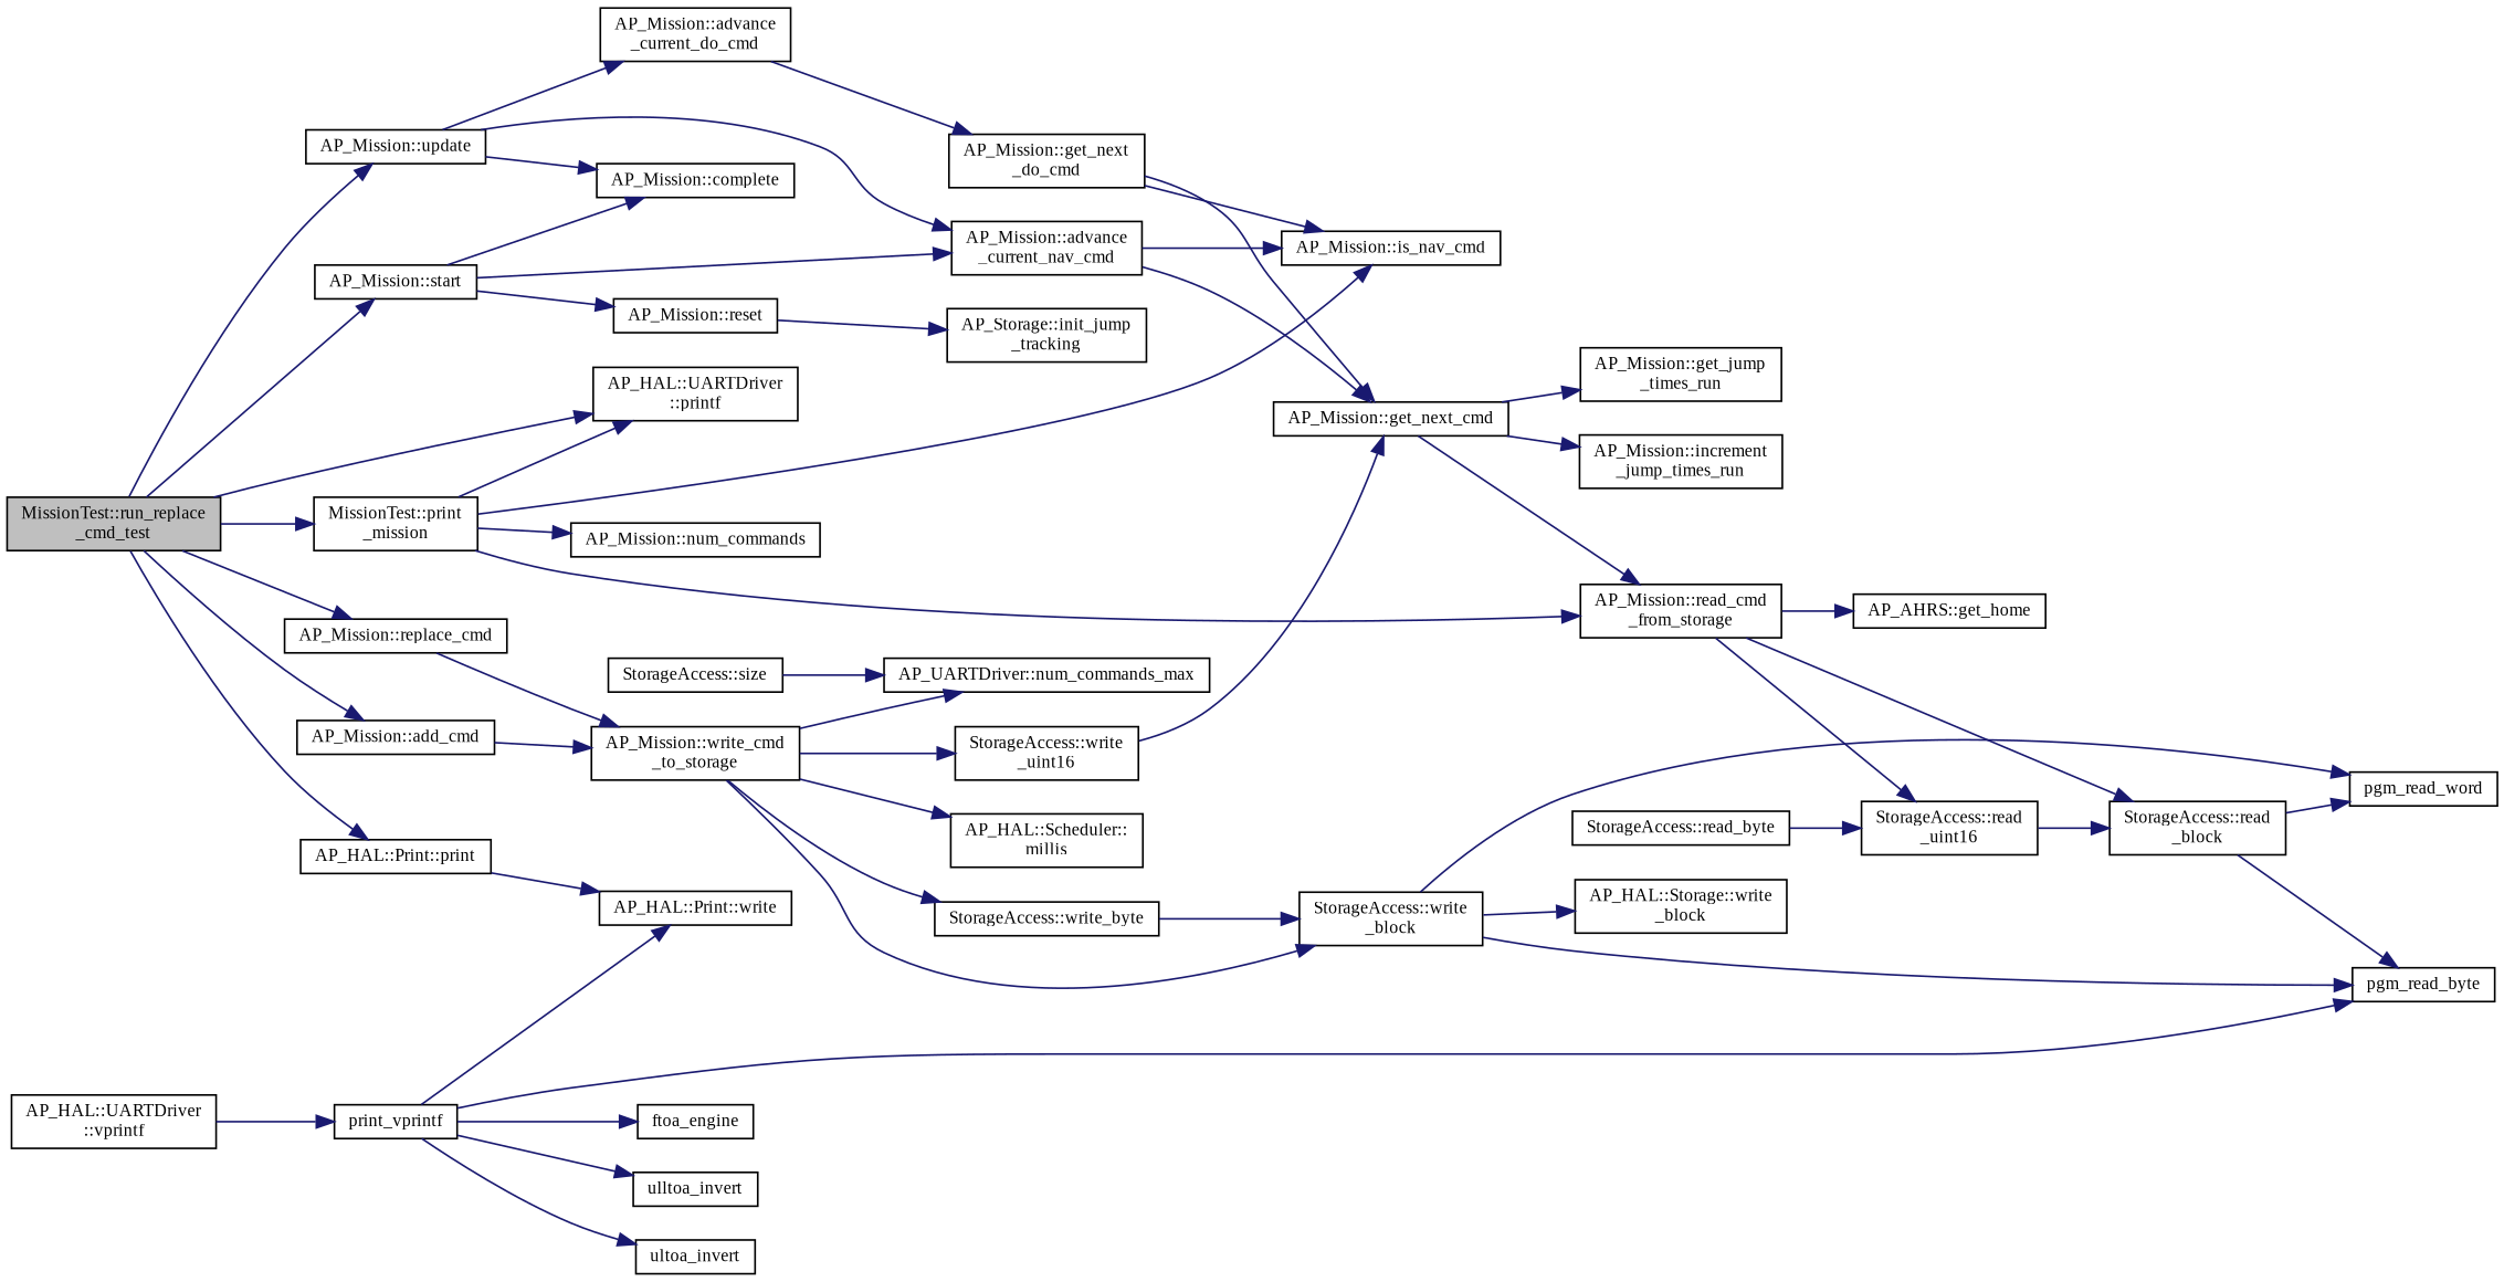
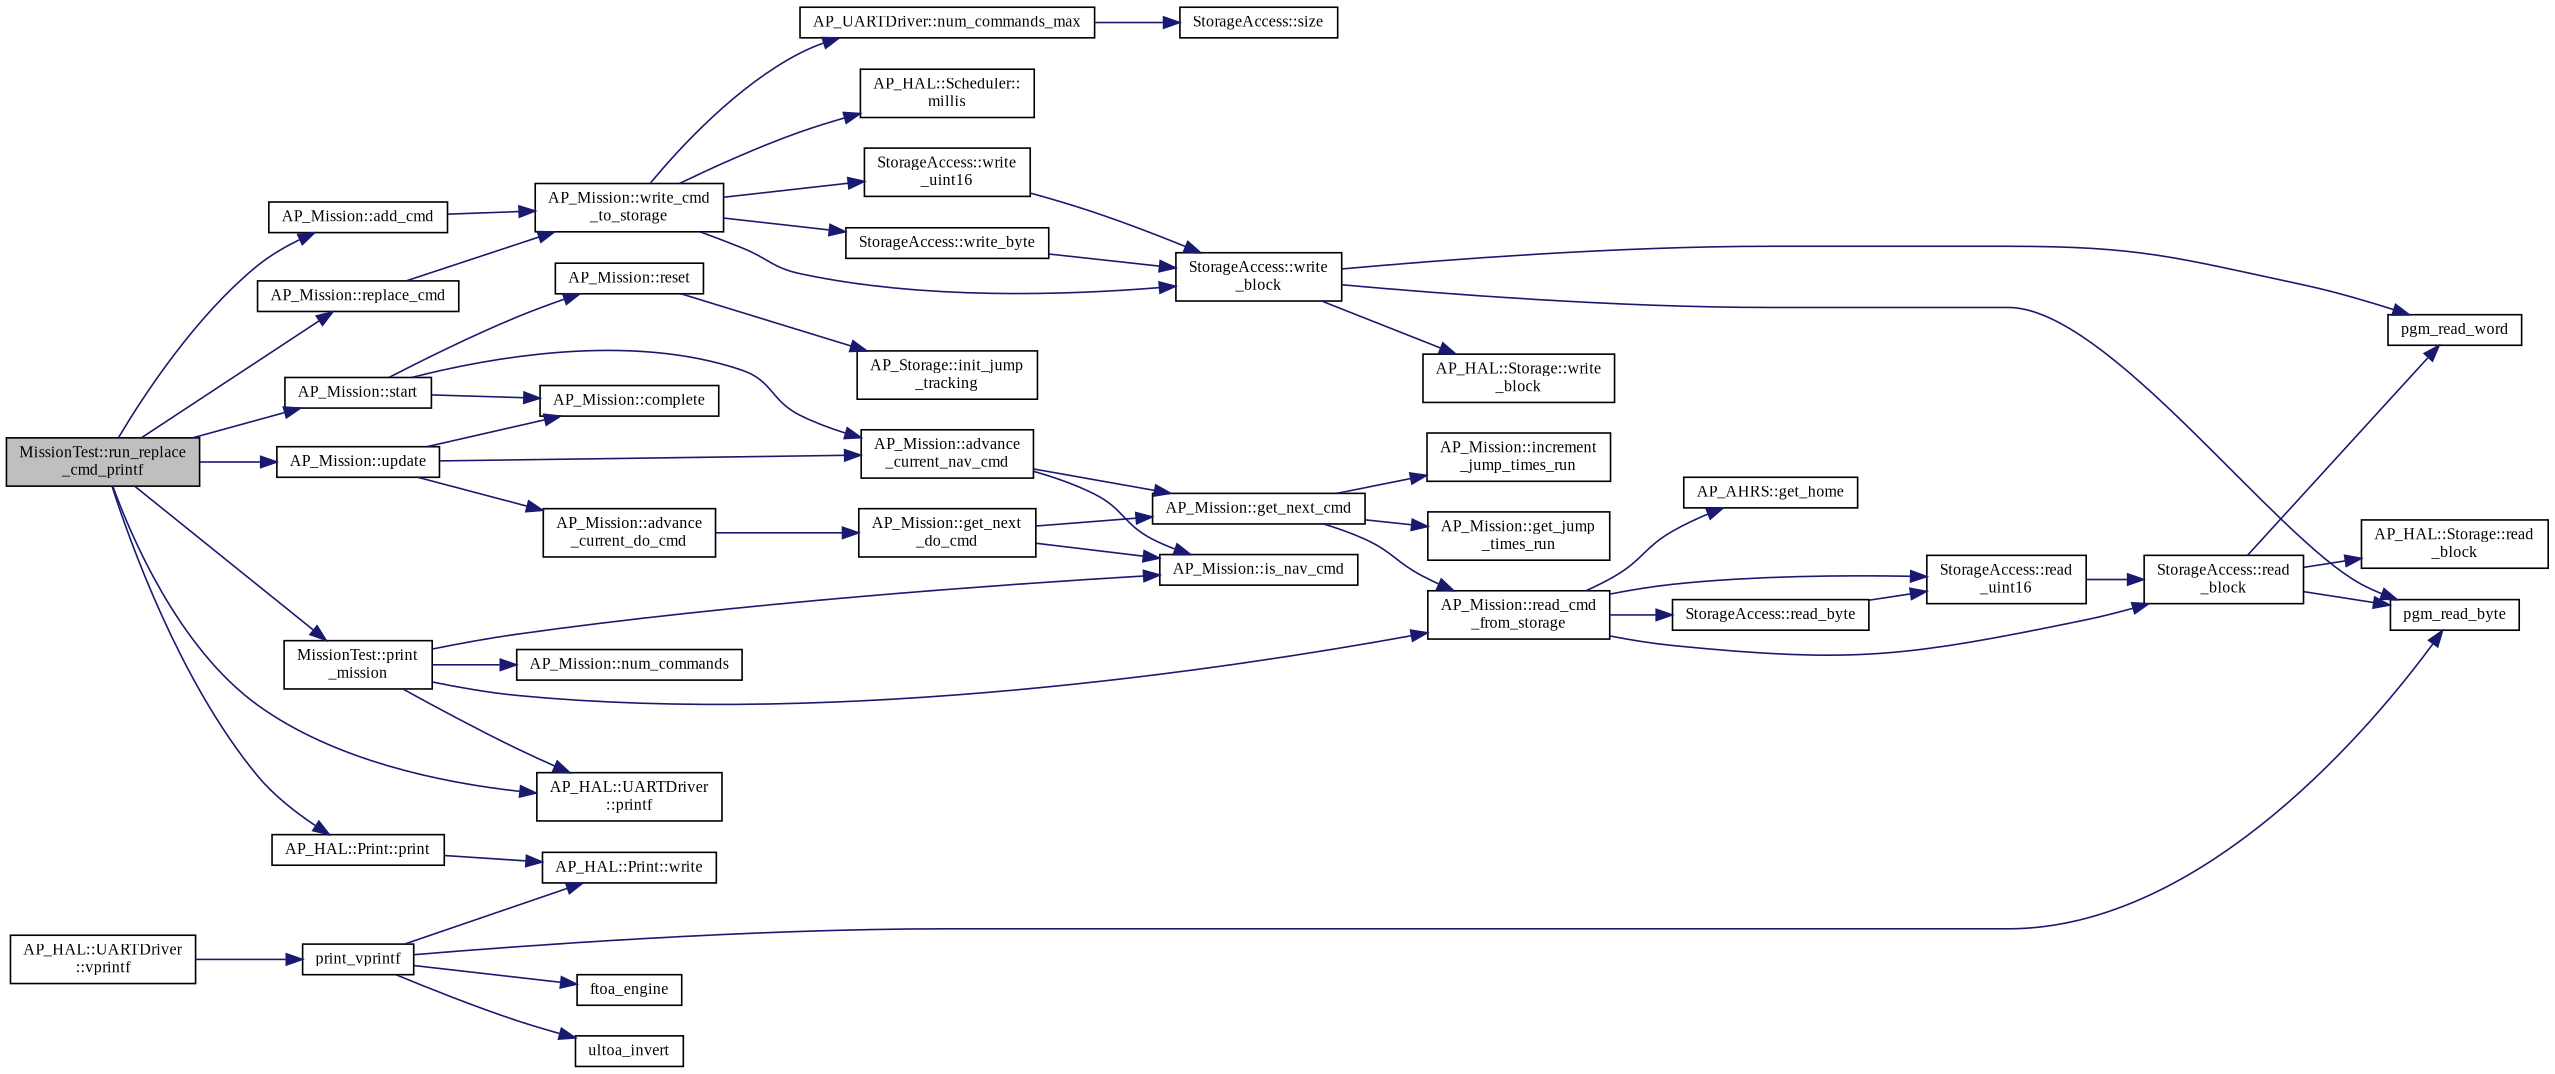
  digraph {
    fontname="Liberation Serif"
    rankdir=LR
    node [color=black fillcolor=white fontname="Liberation Serif" fontsize=10 shape=record style=filled]
    edge [color=midnightblue fontname="Liberation Serif" fontsize=10 labelfontname=Helvetica labelfontsize=10 style=solid]
-   n1 [fillcolor=grey75 fontcolor=black height=0.2 label="MissionTest::run_replace\l_cmd_test" width=0.4]
+   n1 [fillcolor=grey75 fontcolor=black height=0.2 label="MissionTest::run_replace\l_cmd_printf" width=0.4]
    n2 [height=0.2 label="AP_Mission::add_cmd" width=0.4]
    n3 [height=0.2 label="AP_HAL::Print::print" width=0.4]
    n4 [height=0.2 label="MissionTest::print\l_mission" width=0.4]
    n5 [height=0.2 label="AP_HAL::UARTDriver\l::printf" width=0.4]
    n6 [height=0.2 label="AP_Mission::start" width=0.4]
    n7 [height=0.2 label="AP_Mission::update" width=0.4]
    n8 [height=0.2 label="AP_Mission::replace_cmd" width=0.4]
    n9 [height=0.2 label="AP_Mission::write_cmd\l_to_storage" width=0.4]
    n10 [height=0.2 label="AP_HAL::Print::write" width=0.4]
    n11 [height=0.2 label="AP_Mission::num_commands" width=0.4]
    n12 [height=0.2 label="AP_Mission::read_cmd\l_from_storage" width=0.4]
    n13 [height=0.2 label="AP_Mission::is_nav_cmd" width=0.4]
    n14 [height=0.2 label="AP_Mission::reset" width=0.4]
    n15 [height=0.2 label="AP_Mission::advance\l_current_nav_cmd" width=0.4]
    n16 [height=0.2 label="AP_Mission::complete" width=0.4]
    n17 [height=0.2 label="AP_Mission::advance\l_current_do_cmd" width=0.4]
    n18 [height=0.2 label="AP_UARTDriver::num_commands_max" width=0.4]
    n19 [height=0.2 label="StorageAccess::write_byte" width=0.4]
    n20 [height=0.2 label="StorageAccess::write\l_block" width=0.4]
    n21 [height=0.2 label="StorageAccess::write\l_uint16" width=0.4]
    n22 [height=0.2 label="AP_HAL::Scheduler::\lmillis" width=0.4]
    n23 [height=0.2 label="StorageAccess::size" width=0.4]
    n24 [height=0.2 label=pgm_read_word width=0.4]
    n25 [height=0.2 label=pgm_read_byte width=0.4]
    n26 [height=0.2 label="AP_HAL::Storage::write\l_block" width=0.4]
    n27 [height=0.2 label="AP_AHRS::get_home" width=0.4]
    n28 [height=0.2 label="StorageAccess::read_byte" width=0.4]
    n29 [height=0.2 label="StorageAccess::read\l_block" width=0.4]
    n30 [height=0.2 label="StorageAccess::read\l_uint16" width=0.4]
    n31 [height=0.2 label="AP_HAL::UARTDriver\l::vprintf" width=0.4]
    n32 [height=0.2 label=print_vprintf width=0.4]
    n33 [height=0.2 label=ftoa_engine width=0.4]
-   n34 [height=0.2 label=ulltoa_invert width=0.4]
    n35 [height=0.2 label=ultoa_invert width=0.4]
+   n36 [height=0.2 label="AP_HAL::Storage::read\l_block" width=0.4]
    n37 [height=0.2 label="AP_Storage::init_jump\l_tracking" width=0.4]
    n38 [height=0.2 label="AP_Mission::get_next_cmd" width=0.4]
    n39 [height=0.2 label="AP_Mission::get_jump\l_times_run" width=0.4]
    n40 [height=0.2 label="AP_Mission::increment\l_jump_times_run" width=0.4]
    n41 [height=0.2 label="AP_Mission::get_next\l_do_cmd" width=0.4]
    n1 -> n2
    n1 -> n3
    n1 -> n4
    n1 -> n5
    n1 -> n6
    n1 -> n7
    n1 -> n8
    n2 -> n9
    n3 -> n10
    n4 -> n5
    n4 -> n11
    n4 -> n12
    n4 -> n13
    n6 -> n14
    n6 -> n15
    n6 -> n16
    n7 -> n15
    n7 -> n16
    n7 -> n17
    n8 -> n9
    n9 -> n18
    n9 -> n19
    n9 -> n20
    n9 -> n21
    n9 -> n22
    n12 -> n27
+   n12 -> n28
    n12 -> n29
    n12 -> n30
    n14 -> n37
    n15 -> n13
    n15 -> n38
    n17 -> n41
-   n23 -> n18
+   n18 -> n23
    n19 -> n20
    n20 -> n24
    n20 -> n25
    n20 -> n26
-   n21 -> n38
+   n21 -> n20
    n28 -> n30
    n29 -> n24
    n29 -> n25
+   n29 -> n36
    n30 -> n29
    n31 -> n32
    n32 -> n10
    n32 -> n25
    n32 -> n33
-   n32 -> n34
    n32 -> n35
    n38 -> n12
    n38 -> n39
    n38 -> n40
    n41 -> n13
    n41 -> n38
  }
